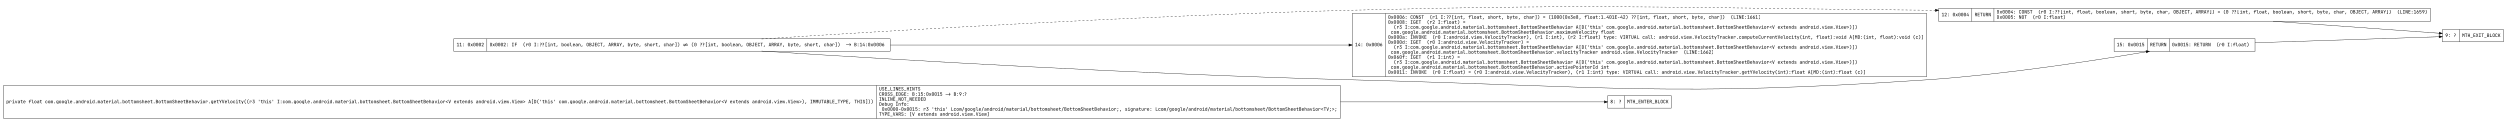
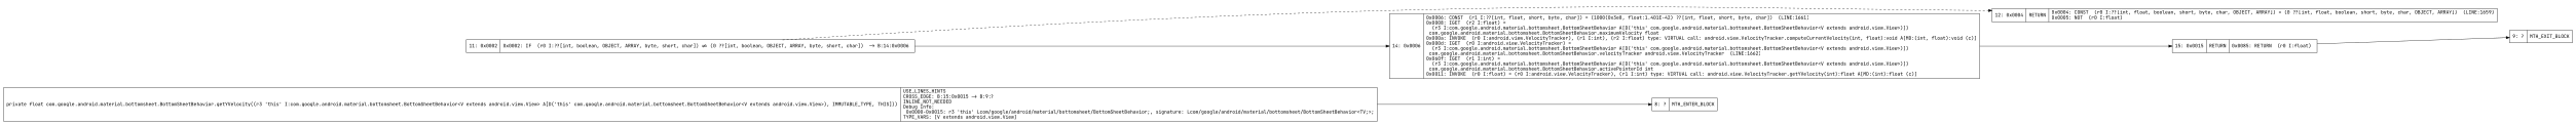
  digraph {
    fontname="JetBrains Mono"
    rankdir=LR
    node [fontname="JetBrains Mono" shape=record]
    edge [fontname="JetBrains Mono"]
    n1 [label="{8\:\ ?|MTH_ENTER_BLOCK\l}"]
    n2 [label="{11\:\ 0x0002|0x0002: IF  (r0 I:??[int, boolean, OBJECT, ARRAY, byte, short, char]) != (0 ??[int, boolean, OBJECT, ARRAY, byte, short, char])  \-\> B:14:0x0006 \l}"]
    n3 [label="{12\:\ 0x0004|RETURN\l|0x0004: CONST  (r0 I:??[int, float, boolean, short, byte, char, OBJECT, ARRAY]) = (0 ??[int, float, boolean, short, byte, char, OBJECT, ARRAY])  (LINE:1659)\l0x0005: NOT  (r0 I:float) \l}"]
    n4 [label="{14\:\ 0x0006|0x0006: CONST  (r1 I:??[int, float, short, byte, char]) = (1000(0x3e8, float:1.401E\-42) ??[int, float, short, byte, char])  (LINE:1661)\l0x0008: IGET  (r2 I:float) = \l  (r3 I:com.google.android.material.bottomsheet.BottomSheetBehavior A[D('this' com.google.android.material.bottomsheet.BottomSheetBehavior\<V extends android.view.View\>)])\l com.google.android.material.bottomsheet.BottomSheetBehavior.maximumVelocity float \l0x000a: INVOKE  (r0 I:android.view.VelocityTracker), (r1 I:int), (r2 I:float) type: VIRTUAL call: android.view.VelocityTracker.computeCurrentVelocity(int, float):void A[MD:(int, float):void (c)]\l0x000d: IGET  (r0 I:android.view.VelocityTracker) = \l  (r3 I:com.google.android.material.bottomsheet.BottomSheetBehavior A[D('this' com.google.android.material.bottomsheet.BottomSheetBehavior\<V extends android.view.View\>)])\l com.google.android.material.bottomsheet.BottomSheetBehavior.velocityTracker android.view.VelocityTracker  (LINE:1662)\l0x060f: IGET  (r1 I:int) = \l  (r3 I:com.google.android.material.bottomsheet.BottomSheetBehavior A[D('this' com.google.android.material.bottomsheet.BottomSheetBehavior\<V extends android.view.View\>)])\l com.google.android.material.bottomsheet.BottomSheetBehavior.activePointerId int \l0x0011: INVOKE  (r0 I:float) = (r0 I:android.view.VelocityTracker), (r1 I:int) type: VIRTUAL call: android.view.VelocityTracker.getYVelocity(int):float A[MD:(int):float (c)]\l}"]
    n5 [label="{9\:\ ?|MTH_EXIT_BLOCK\l}"]
-   n6 [label="{15\:\ 0x0015|RETURN\l|0x0015: RETURN  (r0 I:float) \l}"]
+   n6 [label="{15\:\ 0x0015|RETURN\l|0x0085: RETURN  (r0 I:float) \l}"]
    n7 [label="{private float com.google.android.material.bottomsheet.BottomSheetBehavior.getYVelocity((r3 'this' I:com.google.android.material.bottomsheet.BottomSheetBehavior\<V extends android.view.View\> A[D('this' com.google.android.material.bottomsheet.BottomSheetBehavior\<V extends android.view.View\>), IMMUTABLE_TYPE, THIS]))  | USE_LINES_HINTS\lCROSS_EDGE: B:15:0x0015 \-\> B:9:?\lINLINE_NOT_NEEDED\lDebug Info:\l  0x0000\-0x0015: r3 'this' Lcom\/google\/android\/material\/bottomsheet\/BottomSheetBehavior;, signature: Lcom\/google\/android\/material\/bottomsheet\/BottomSheetBehavior\<TV;\>;\lTYPE_VARS: [V extends android.view.View]\l}"]
    n2 -> n3 [style=dashed]
    n2 -> n4
-   n3 -> n5
-   n2 -> n6
+   n4 -> n6
    n6 -> n5
    n7 -> n1
  }
